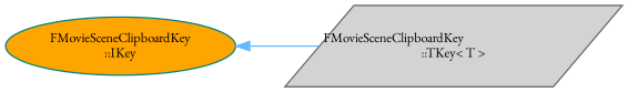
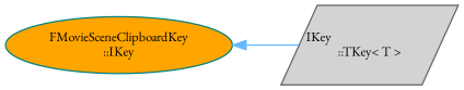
  digraph {
    rankdir=LR
    fontname="EB Garamond"
    node [fontname="EB Garamond" fontsize=10 style=filled]
    n1 [color=teal fillcolor=orange height=0.2 label="FMovieSceneClipboardKey\l::IKey" shape=ellipse width=0.4]
-   n2 [color=gray40 fillcolor=lightgrey height=0.2 label="FMovieSceneClipboardKey\l::TKey\< T \>" shape=parallelogram width=0.4]
+   n2 [color=gray40 fillcolor=lightgrey height=0.2 label="IKey\l::TKey\< T \>" shape=parallelogram width=0.4]
    n1 -> n2 [color=steelblue1 dir=back fontname="EB Garamond" fontsize=10 labelfontname=Helvetica labelfontsize=10 style=solid]
  }
